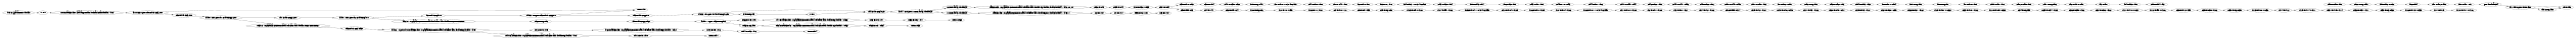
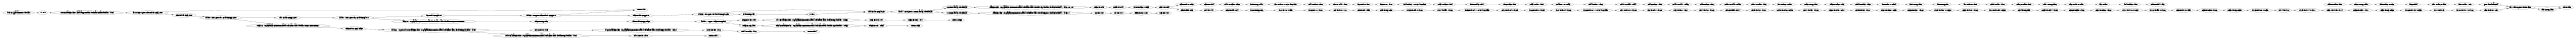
  digraph {
    rankdir=LR
    "d75 := @parameter0: double"
    "z1 = 0"
    "$z0 = staticinvoke <java.lang.Double: boolean isNaN(double)>(d75)"
    "if $z0 == 0 goto $b0 = d75 cmpl 20.0"
    "return d75"
    "$b0 = d75 cmpl 20.0"
    "if $b0 <= 0 goto $b1 = d75 cmpg -20.0"
    "$d69 = <org.apache.commons.math4.util.FastMath: double LOG_MAX_VALUE>"
    "$b1 = d75 cmpg -20.0"
    "$b6 = d75 cmpl $d69"
    "if $b1 >= 0 goto $b2 = d75 cmpl 0.0"
    "if $b6 < 0 goto $d70 = staticinvoke <org.apache.commons.math4.util.FastMath: double exp(double)>(d75)"
    "$d72 = 0.5 * d75"
    "$d70 = staticinvoke <org.apache.commons.math4.util.FastMath: double exp(double)>(d75)"
    "d76 = staticinvoke <org.apache.commons.math4.util.FastMath: double exp(double)>($d72)"
    "$d71 = 0.5 * $d70"
    "$d73 = 0.5 * d76"
    "$d74 = $d73 * d76"
    "return $d74"
    "return $d71"
    "$d61 = <org.apache.commons.math4.util.FastMath: double LOG_MAX_VALUE>"
    "$b2 = d75 cmpl 0.0"
    "$d62 = neg $d61"
    "if $b2 != 0 goto $b3 = d75 cmpg 0.0"
    "$b5 = d75 cmpg $d62"
    "if $b5 > 0 goto $d63 = neg d75"
    "$d66 = -0.5 * d75"
    "$d63 = neg d75"
    "d77 = staticinvoke <org.apache.commons.math4.util.FastMath: double exp(double)>($d66)"
    "$d64 = staticinvoke <org.apache.commons.math4.util.FastMath: double exp(double)>($d63)"
    "$d67 = -0.5 * d77"
    "$d68 = $d67 * d77"
    "return $d68"
    "$d65 = -0.5 * $d64"
    "return $d65"
    "$b3 = d75 cmpg 0.0"
    "if $b3 >= 0 goto $b4 = d75 cmpl 0.25"
    "d75 = neg d75"
    "$b4 = d75 cmpl 0.25"
    "z1 = 1"
    "if $b4 <= 0 goto r1 = newarray (double)[2]"
    "r0 = newarray (double)[2]"
    "r1 = newarray (double)[2]"
    "staticinvoke <org.apache.commons.math4.util.FastMath: double exp(double,double,double[])>(d75, 0.0, r0)"
    "staticinvoke <org.apache.commons.math4.util.FastMath: double expm1(double,double[])>(d75, r1)"
    "$d36 = r0[0]"
    "$d35 = r0[1]"
    "d78 = $d36 + $d35"
    "$d37 = r0[0]"
    "$d39 = d78 - $d37"
    "$d5 = d99 - $d3"
    "$d38 = r0[1]"
    "$d40 = $d39 - $d38"
    "d79 = neg $d40"
    "d80 = d78 * 1.073741824E9"
    "$d41 = d78 + d80"
    "d81 = $d41 - d80"
    "d82 = d78 - d81"
    "d83 = 1.0 / d78"
    "d84 = d83 * 1.073741824E9"
    "$d42 = d83 + d84"
    "d85 = $d42 - d84"
    "d86 = d83 - d85"
    "$d43 = d81 * d85"
    "$d45 = 1.0 - $d43"
    "$d44 = d81 * d86"
    "$d47 = $d45 - $d44"
    "$d46 = d82 * d85"
    "$d49 = $d47 - $d46"
    "$d48 = d82 * d86"
    "$d50 = $d49 - $d48"
    "$d51 = $d50 * d83"
    "d87 = d86 + $d51"
    "$d52 = neg d79"
    "$d53 = $d52 * d83"
    "$d54 = $d53 * d83"
    "d88 = d87 + $d54"
    "d89 = neg d85"
    "d90 = neg d88"
    "d91 = d78 + d89"
    "$d55 = d91 - d78"
    "$d56 = $d55 - d89"
    "$d57 = neg $d56"
    "d92 = d79 + $d57"
    "d93 = d91"
    "d94 = d93 + d90"
    "$d58 = d94 - d93"
    "$d59 = $d58 - d90"
    "$d60 = neg $d59"
    "d95 = d92 + $d60"
    "d96 = d94"
    "d97 = d96 + d95"
    "d98 = d97 * 0.5"
    "goto [?= (branch)]"
    "if z1 == 0 goto return d98"
    "d98 = neg d98"
    "return d98"
    "$d2 = r1[0]"
    "$d1 = r1[1]"
    "d99 = $d2 + $d1"
    "$d3 = r1[0]"
    "$d4 = r1[1]"
    "$d6 = $d5 - $d4"
    "d100 = neg $d6"
    "d101 = 1.0 + d99"
    "d102 = 1.0 / d101"
    "$d7 = d101 - 1.0"
    "$d8 = $d7 - d99"
    "$d9 = neg $d8"
    "d103 = $d9 + d100"
    "d104 = d99 * d102"
    "d105 = d104 * 1.073741824E9"
    "$d10 = d104 + d105"
    "d106 = $d10 - d105"
    "d107 = d104 - d106"
    "d108 = d101 * 1.073741824E9"
    "$d11 = d101 + d108"
    "d12 = $d11 - d108"
    "d13 = d101 - d12"
    "$d14 = d12 * d106"
    "$d16 = d99 - $d14"
    "$d15 = d12 * d107"
    "$d18 = $d16 - $d15"
    "$d17 = d13 * d106"
    "$d20 = $d18 - $d17"
    "$d19 = d13 * d107"
    "$d21 = $d20 - $d19"
    "$d22 = $d21 * d102"
    "d109 = d107 + $d22"
    "$d23 = d100 * d102"
    "d110 = d109 + $d23"
    "$d24 = neg d99"
    "$d25 = $d24 * d103"
    "$d26 = $d25 * d102"
    "$d27 = $d26 * d102"
    "d111 = d110 + $d27"
    "d112 = d99 + d106"
    "$d28 = d112 - d99"
    "$d29 = $d28 - d106"
    "$d30 = neg $d29"
    "d113 = d100 + $d30"
    "d114 = d112"
    "d115 = d114 + d111"
    "$d31 = d115 - d114"
    "$d32 = $d31 - d111"
    "$d33 = neg $d32"
    "d116 = d113 + $d33"
    "d117 = d115"
    "d118 = d117 + d116"
+   "d98 = d118 * 0.5"
    "d75 := @parameter0: double" -> "z1 = 0"
    "z1 = 0" -> "$z0 = staticinvoke <java.lang.Double: boolean isNaN(double)>(d75)"
    "$z0 = staticinvoke <java.lang.Double: boolean isNaN(double)>(d75)" -> "if $z0 == 0 goto $b0 = d75 cmpl 20.0"
    "if $z0 == 0 goto $b0 = d75 cmpl 20.0" -> "return d75"
    "if $z0 == 0 goto $b0 = d75 cmpl 20.0" -> "$b0 = d75 cmpl 20.0"
    "$b0 = d75 cmpl 20.0" -> "if $b0 <= 0 goto $b1 = d75 cmpg -20.0"
    "if $b0 <= 0 goto $b1 = d75 cmpg -20.0" -> "$d69 = <org.apache.commons.math4.util.FastMath: double LOG_MAX_VALUE>"
    "if $b0 <= 0 goto $b1 = d75 cmpg -20.0" -> "$b1 = d75 cmpg -20.0"
    "$d69 = <org.apache.commons.math4.util.FastMath: double LOG_MAX_VALUE>" -> "$b6 = d75 cmpl $d69"
    "$b1 = d75 cmpg -20.0" -> "if $b1 >= 0 goto $b2 = d75 cmpl 0.0"
    "$b6 = d75 cmpl $d69" -> "if $b6 < 0 goto $d70 = staticinvoke <org.apache.commons.math4.util.FastMath: double exp(double)>(d75)"
    "if $b1 >= 0 goto $b2 = d75 cmpl 0.0" -> "$d61 = <org.apache.commons.math4.util.FastMath: double LOG_MAX_VALUE>"
    "if $b1 >= 0 goto $b2 = d75 cmpl 0.0" -> "$b2 = d75 cmpl 0.0"
    "if $b6 < 0 goto $d70 = staticinvoke <org.apache.commons.math4.util.FastMath: double exp(double)>(d75)" -> "$d72 = 0.5 * d75"
    "if $b6 < 0 goto $d70 = staticinvoke <org.apache.commons.math4.util.FastMath: double exp(double)>(d75)" -> "$d70 = staticinvoke <org.apache.commons.math4.util.FastMath: double exp(double)>(d75)"
    "$d72 = 0.5 * d75" -> "d76 = staticinvoke <org.apache.commons.math4.util.FastMath: double exp(double)>($d72)"
    "$d70 = staticinvoke <org.apache.commons.math4.util.FastMath: double exp(double)>(d75)" -> "$d71 = 0.5 * $d70"
    "d76 = staticinvoke <org.apache.commons.math4.util.FastMath: double exp(double)>($d72)" -> "$d73 = 0.5 * d76"
    "$d71 = 0.5 * $d70" -> "return $d71"
    "$d73 = 0.5 * d76" -> "$d74 = $d73 * d76"
    "$d74 = $d73 * d76" -> "return $d74"
    "$d61 = <org.apache.commons.math4.util.FastMath: double LOG_MAX_VALUE>" -> "$d62 = neg $d61"
    "$b2 = d75 cmpl 0.0" -> "if $b2 != 0 goto $b3 = d75 cmpg 0.0"
    "$d62 = neg $d61" -> "$b5 = d75 cmpg $d62"
    "if $b2 != 0 goto $b3 = d75 cmpg 0.0" -> "return d75"
    "if $b2 != 0 goto $b3 = d75 cmpg 0.0" -> "$b3 = d75 cmpg 0.0"
    "$b5 = d75 cmpg $d62" -> "if $b5 > 0 goto $d63 = neg d75"
    "if $b5 > 0 goto $d63 = neg d75" -> "$d66 = -0.5 * d75"
    "if $b5 > 0 goto $d63 = neg d75" -> "$d63 = neg d75"
    "$d66 = -0.5 * d75" -> "d77 = staticinvoke <org.apache.commons.math4.util.FastMath: double exp(double)>($d66)"
    "$d63 = neg d75" -> "$d64 = staticinvoke <org.apache.commons.math4.util.FastMath: double exp(double)>($d63)"
    "d77 = staticinvoke <org.apache.commons.math4.util.FastMath: double exp(double)>($d66)" -> "$d67 = -0.5 * d77"
    "$d64 = staticinvoke <org.apache.commons.math4.util.FastMath: double exp(double)>($d63)" -> "$d65 = -0.5 * $d64"
    "$d67 = -0.5 * d77" -> "$d68 = $d67 * d77"
    "$d68 = $d67 * d77" -> "return $d68"
    "$d65 = -0.5 * $d64" -> "return $d65"
    "$b3 = d75 cmpg 0.0" -> "if $b3 >= 0 goto $b4 = d75 cmpl 0.25"
    "if $b3 >= 0 goto $b4 = d75 cmpl 0.25" -> "d75 = neg d75"
    "if $b3 >= 0 goto $b4 = d75 cmpl 0.25" -> "$b4 = d75 cmpl 0.25"
    "d75 = neg d75" -> "z1 = 1"
    "$b4 = d75 cmpl 0.25" -> "if $b4 <= 0 goto r1 = newarray (double)[2]"
    "z1 = 1" -> "$b4 = d75 cmpl 0.25"
    "if $b4 <= 0 goto r1 = newarray (double)[2]" -> "r0 = newarray (double)[2]"
    "if $b4 <= 0 goto r1 = newarray (double)[2]" -> "r1 = newarray (double)[2]"
    "r0 = newarray (double)[2]" -> "staticinvoke <org.apache.commons.math4.util.FastMath: double exp(double,double,double[])>(d75, 0.0, r0)"
    "r1 = newarray (double)[2]" -> "staticinvoke <org.apache.commons.math4.util.FastMath: double expm1(double,double[])>(d75, r1)"
    "staticinvoke <org.apache.commons.math4.util.FastMath: double exp(double,double,double[])>(d75, 0.0, r0)" -> "$d36 = r0[0]"
    "staticinvoke <org.apache.commons.math4.util.FastMath: double expm1(double,double[])>(d75, r1)" -> "$d2 = r1[0]"
    "$d36 = r0[0]" -> "$d35 = r0[1]"
    "$d35 = r0[1]" -> "d78 = $d36 + $d35"
    "d78 = $d36 + $d35" -> "$d37 = r0[0]"
    "$d37 = r0[0]" -> "$d39 = d78 - $d37"
    "$d37 = r0[0]" -> "$d5 = d99 - $d3"
    "$d39 = d78 - $d37" -> "$d38 = r0[1]"
    "$d5 = d99 - $d3" -> "$d4 = r1[1]"
    "$d38 = r0[1]" -> "$d40 = $d39 - $d38"
    "$d40 = $d39 - $d38" -> "d79 = neg $d40"
    "d79 = neg $d40" -> "d80 = d78 * 1.073741824E9"
    "d80 = d78 * 1.073741824E9" -> "$d41 = d78 + d80"
    "$d41 = d78 + d80" -> "d81 = $d41 - d80"
    "d81 = $d41 - d80" -> "d82 = d78 - d81"
    "d82 = d78 - d81" -> "d83 = 1.0 / d78"
    "d83 = 1.0 / d78" -> "d84 = d83 * 1.073741824E9"
    "d84 = d83 * 1.073741824E9" -> "$d42 = d83 + d84"
    "$d42 = d83 + d84" -> "d85 = $d42 - d84"
    "d85 = $d42 - d84" -> "d86 = d83 - d85"
    "d86 = d83 - d85" -> "$d43 = d81 * d85"
    "$d43 = d81 * d85" -> "$d45 = 1.0 - $d43"
    "$d45 = 1.0 - $d43" -> "$d44 = d81 * d86"
    "$d44 = d81 * d86" -> "$d47 = $d45 - $d44"
    "$d47 = $d45 - $d44" -> "$d46 = d82 * d85"
    "$d46 = d82 * d85" -> "$d49 = $d47 - $d46"
    "$d49 = $d47 - $d46" -> "$d48 = d82 * d86"
    "$d48 = d82 * d86" -> "$d50 = $d49 - $d48"
    "$d50 = $d49 - $d48" -> "$d51 = $d50 * d83"
    "$d51 = $d50 * d83" -> "d87 = d86 + $d51"
    "d87 = d86 + $d51" -> "$d52 = neg d79"
    "$d52 = neg d79" -> "$d53 = $d52 * d83"
    "$d53 = $d52 * d83" -> "$d54 = $d53 * d83"
    "$d54 = $d53 * d83" -> "d88 = d87 + $d54"
    "d88 = d87 + $d54" -> "d89 = neg d85"
    "d89 = neg d85" -> "d90 = neg d88"
    "d90 = neg d88" -> "d91 = d78 + d89"
    "d91 = d78 + d89" -> "$d55 = d91 - d78"
    "$d55 = d91 - d78" -> "$d56 = $d55 - d89"
    "$d56 = $d55 - d89" -> "$d57 = neg $d56"
    "$d57 = neg $d56" -> "d92 = d79 + $d57"
    "d92 = d79 + $d57" -> "d93 = d91"
    "d93 = d91" -> "d94 = d93 + d90"
    "d94 = d93 + d90" -> "$d58 = d94 - d93"
    "$d59 = $d58 - d90" -> "$d60 = neg $d59"
    "$d60 = neg $d59" -> "d95 = d92 + $d60"
    "d95 = d92 + $d60" -> "d96 = d94"
    "d96 = d94" -> "d97 = d96 + d95"
    "d97 = d96 + d95" -> "d98 = d97 * 0.5"
    "d98 = d97 * 0.5" -> "goto [?= (branch)]"
    "goto [?= (branch)]" -> "if z1 == 0 goto return d98"
    "if z1 == 0 goto return d98" -> "d98 = neg d98"
    "if z1 == 0 goto return d98" -> "return d98"
    "d98 = neg d98" -> "return d98"
    "$d2 = r1[0]" -> "$d1 = r1[1]"
    "$d1 = r1[1]" -> "d99 = $d2 + $d1"
    "d99 = $d2 + $d1" -> "$d3 = r1[0]"
    "$d4 = r1[1]" -> "$d6 = $d5 - $d4"
    "$d6 = $d5 - $d4" -> "d100 = neg $d6"
    "d100 = neg $d6" -> "d101 = 1.0 + d99"
    "d101 = 1.0 + d99" -> "d102 = 1.0 / d101"
    "d102 = 1.0 / d101" -> "$d7 = d101 - 1.0"
    "$d7 = d101 - 1.0" -> "$d8 = $d7 - d99"
    "$d8 = $d7 - d99" -> "$d9 = neg $d8"
    "$d9 = neg $d8" -> "d103 = $d9 + d100"
    "d103 = $d9 + d100" -> "d104 = d99 * d102"
    "d104 = d99 * d102" -> "d105 = d104 * 1.073741824E9"
    "d105 = d104 * 1.073741824E9" -> "$d10 = d104 + d105"
    "$d10 = d104 + d105" -> "d106 = $d10 - d105"
    "d106 = $d10 - d105" -> "d107 = d104 - d106"
    "d107 = d104 - d106" -> "d108 = d101 * 1.073741824E9"
    "d108 = d101 * 1.073741824E9" -> "$d11 = d101 + d108"
    "$d11 = d101 + d108" -> "d12 = $d11 - d108"
    "d12 = $d11 - d108" -> "d13 = d101 - d12"
    "d13 = d101 - d12" -> "$d14 = d12 * d106"
    "$d14 = d12 * d106" -> "$d16 = d99 - $d14"
    "$d16 = d99 - $d14" -> "$d15 = d12 * d107"
    "$d15 = d12 * d107" -> "$d18 = $d16 - $d15"
    "$d18 = $d16 - $d15" -> "$d17 = d13 * d106"
    "$d17 = d13 * d106" -> "$d20 = $d18 - $d17"
    "$d20 = $d18 - $d17" -> "$d19 = d13 * d107"
    "$d19 = d13 * d107" -> "$d21 = $d20 - $d19"
    "$d21 = $d20 - $d19" -> "$d22 = $d21 * d102"
    "$d22 = $d21 * d102" -> "d109 = d107 + $d22"
    "d109 = d107 + $d22" -> "$d23 = d100 * d102"
    "$d23 = d100 * d102" -> "d110 = d109 + $d23"
    "d110 = d109 + $d23" -> "$d24 = neg d99"
    "$d24 = neg d99" -> "$d25 = $d24 * d103"
    "$d25 = $d24 * d103" -> "$d26 = $d25 * d102"
    "$d26 = $d25 * d102" -> "$d27 = $d26 * d102"
    "$d27 = $d26 * d102" -> "d111 = d110 + $d27"
    "d111 = d110 + $d27" -> "d112 = d99 + d106"
    "d112 = d99 + d106" -> "$d28 = d112 - d99"
    "$d28 = d112 - d99" -> "$d29 = $d28 - d106"
    "$d29 = $d28 - d106" -> "$d30 = neg $d29"
    "$d30 = neg $d29" -> "d113 = d100 + $d30"
    "d113 = d100 + $d30" -> "d114 = d112"
    "d114 = d112" -> "d115 = d114 + d111"
    "d115 = d114 + d111" -> "$d31 = d115 - d114"
    "$d31 = d115 - d114" -> "$d32 = $d31 - d111"
    "$d32 = $d31 - d111" -> "$d33 = neg $d32"
    "$d33 = neg $d32" -> "d116 = d113 + $d33"
    "d116 = d113 + $d33" -> "d117 = d115"
    "d117 = d115" -> "d118 = d117 + d116"
+   "d118 = d117 + d116" -> "d98 = d118 * 0.5"
+   "d98 = d118 * 0.5" -> "if z1 == 0 goto return d98"
  }
